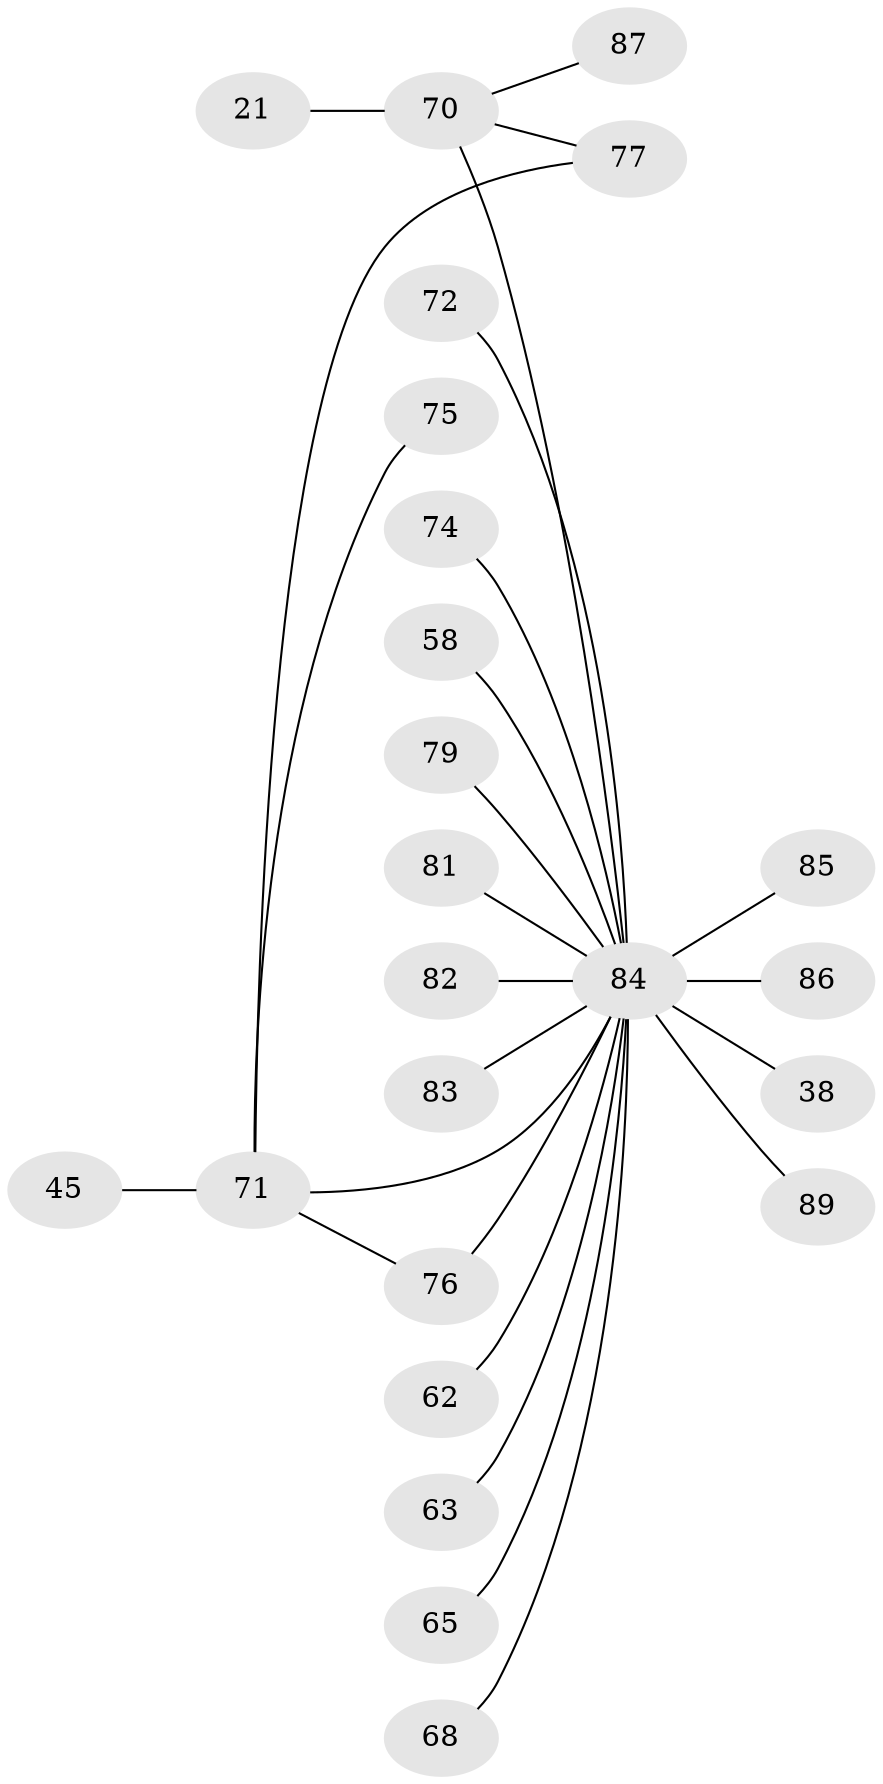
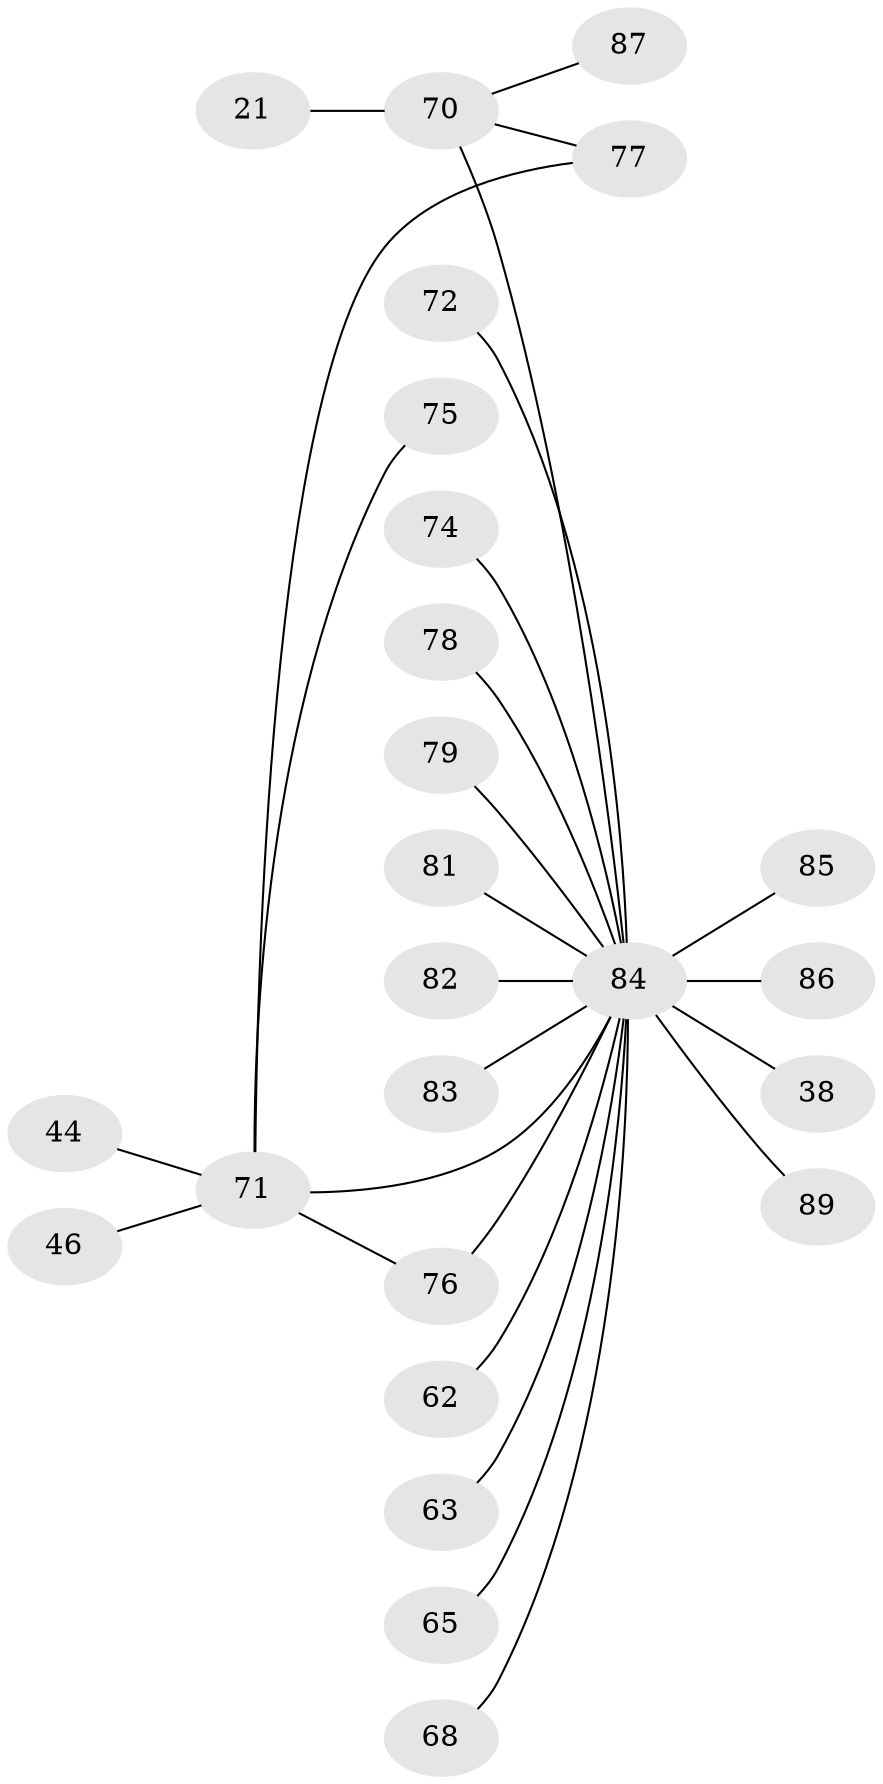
  graph {
    rankdir=LR
    node [color=gray90 style=filled]
    70 [super="+11"]
    84 [super="+73+30+56+9+66+12+13+15+18+20+23+25+27+29+31+35+44+48+50+51+52+54+58+60+61"]
    77 [super="+47+64"]
    87 [super="+80"]
    21
    71 [super="+36+26+38"]
    75
    76 [super="+34"]
-   45
+   45 [label=44]
+   46
    85
    86 [super="+41"]
    n13 [label=38]
    89
    62
    63
    65
    68
    72
    74
-   78 [super="+69" label=58]
+   78 [super="+69"]
    79
    81 [super="+32"]
    82
    83
    70 -- 84 [weight=5]
    70 -- 77 [weight=2]
    70 -- 87
    84 -- 85
    84 -- 86 [weight=2]
    84 -- n13
    84 -- 89
    21 -- 70
    71 -- 84 [weight=6]
    71 -- 77
    71 -- 75
    71 -- 76 [weight=2]
    76 -- 84
    45 -- 71
+   46 -- 71
    62 -- 84
    63 -- 84
    65 -- 84
    68 -- 84
    72 -- 84
    74 -- 84
    78 -- 84 [weight=3]
    79 -- 84
    81 -- 84
    82 -- 84
    83 -- 84
  }
